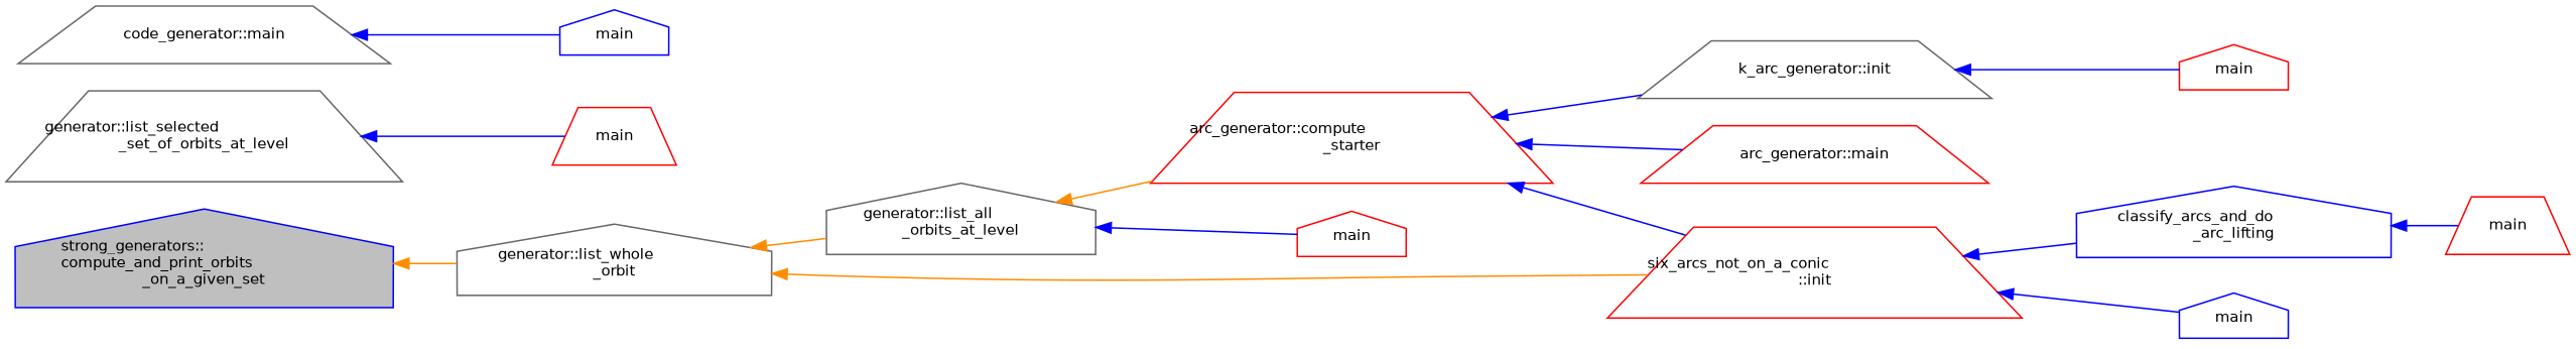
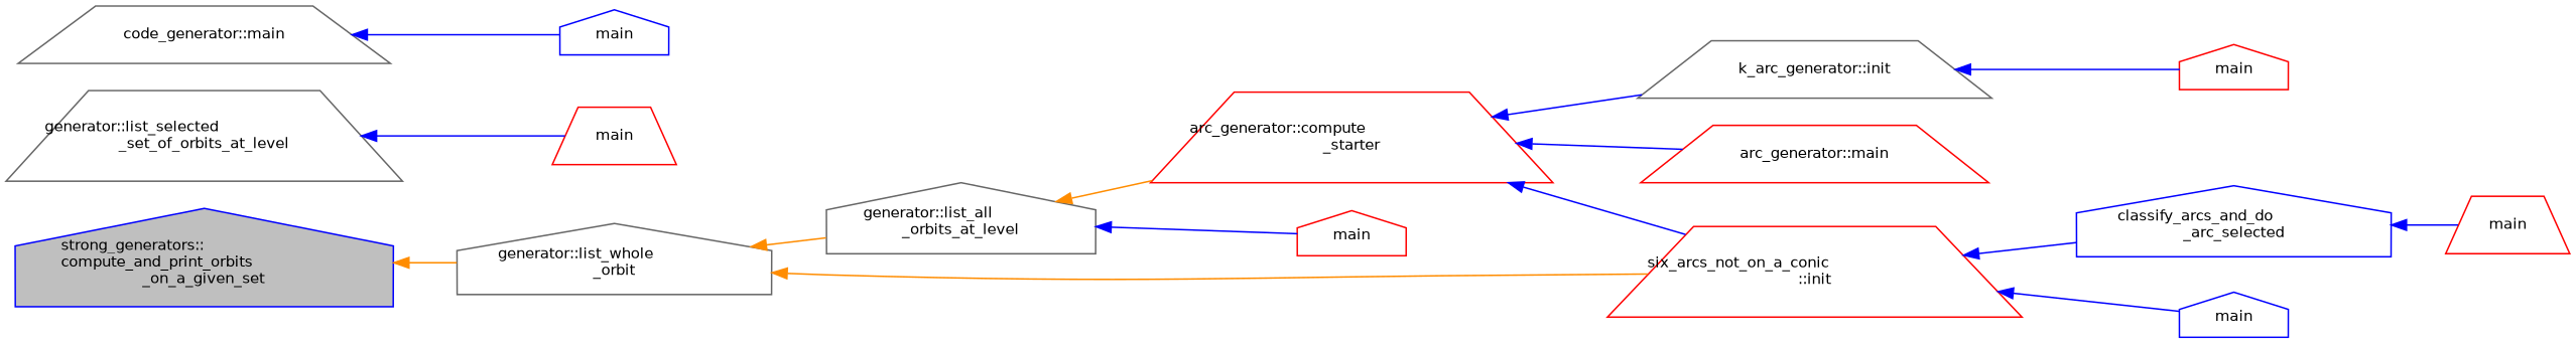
  digraph {
    rankdir=LR
    node [color=red fillcolor=white fontname=Helvetica fontsize=10 shape=house style=filled]
    edge [color=blue dir=back fontname=Helvetica fontsize=10 labelfontname=Helvetica labelfontsize=10 style=solid]
    n1 [color=blue fillcolor=grey75 fontcolor=black height=0.2 label="strong_generators::\lcompute_and_print_orbits\l_on_a_given_set" width=0.4]
    n2 [color=gray40 height=0.2 label="generator::list_whole\l_orbit" width=0.4]
    n3 [color=gray40 height=0.2 label="generator::list_all\l_orbits_at_level" width=0.4]
    n4 [height=0.2 label="six_arcs_not_on_a_conic\l::init" shape=trapezium width=0.4]
    n5 [height=0.2 label=main width=0.4]
    n6 [height=0.2 label="arc_generator::compute\l_starter" shape=trapezium width=0.4]
    n7 [color=gray40 height=0.2 label="generator::list_selected\l_set_of_orbits_at_level" shape=trapezium width=0.4]
    n8 [height=0.2 label=main shape=trapezium width=0.4]
    n9 [color=gray40 height=0.2 label="code_generator::main" shape=trapezium width=0.4]
    n10 [color=blue height=0.2 label=main width=0.4]
    n11 [height=0.2 label="arc_generator::main" shape=trapezium width=0.4]
    n12 [color=gray40 height=0.2 label="k_arc_generator::init" shape=trapezium width=0.4]
    n13 [height=0.2 label=main width=0.4]
-   n14 [color=blue height=0.2 label="classify_arcs_and_do\l_arc_lifting" width=0.4]
+   n14 [color=blue height=0.2 label="classify_arcs_and_do\l_arc_selected" width=0.4]
    n15 [color=blue height=0.2 label=main width=0.4]
    n16 [height=0.2 label=main shape=trapezium width=0.4]
    n1 -> n2 [color=darkorange]
    n2 -> n3 [color=darkorange]
    n2 -> n4 [color=darkorange]
    n3 -> n5
    n3 -> n6 [color=darkorange]
    n4 -> n14
    n4 -> n15
    n6 -> n4
    n6 -> n11
    n6 -> n12
    n7 -> n8
    n9 -> n10
    n12 -> n13
    n14 -> n16
  }
